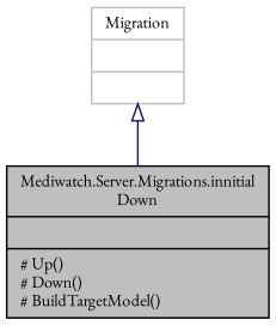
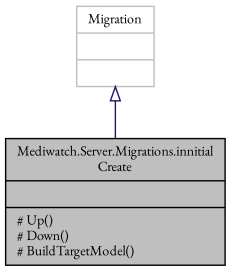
  digraph {
    fontname="EB Garamond"
    node [fontname="EB Garamond" fontsize=10 shape=record style=filled]
-   n1 [color=black fillcolor=grey75 fontcolor=black height=0.2 label="{Mediwatch.Server.Migrations.innitial\lDown\n||# Up()\l# Down()\l# BuildTargetModel()\l}" width=0.4]
+   n1 [color=black fillcolor=grey75 fontcolor=black height=0.2 label="{Mediwatch.Server.Migrations.innitial\lCreate\n||# Up()\l# Down()\l# BuildTargetModel()\l}" width=0.4]
    n2 [color=grey75 fillcolor=white height=0.2 label="{Migration\n||}" width=0.4]
    n2 -> n1 [arrowtail=onormal color=midnightblue dir=back fontname="EB Garamond" fontsize=10 labelfontname=Helvetica labelfontsize=10 style=solid]
  }
